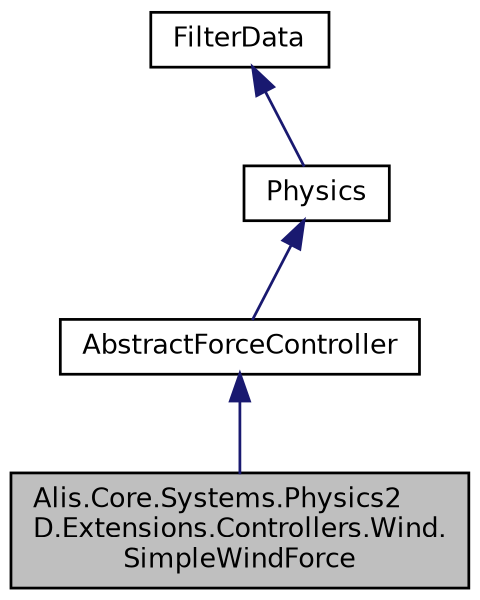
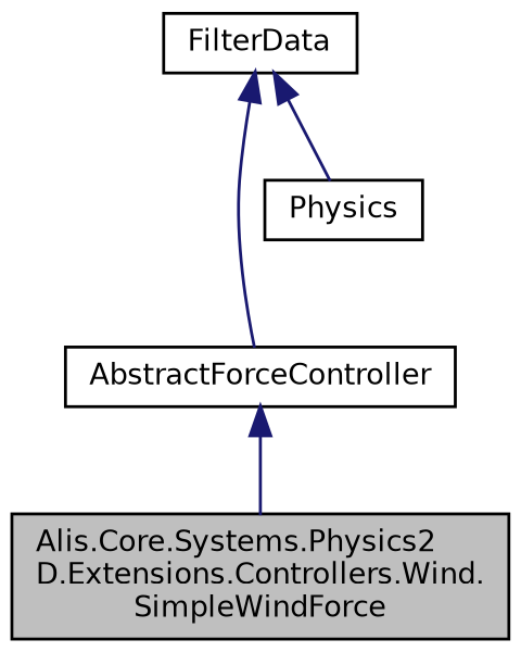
  digraph {
    node [color=black fillcolor=white fontname=Helvetica fontsize=10 shape=record style=filled]
    edge [color=midnightblue dir=back fontname=Helvetica fontsize=10 labelfontname=Helvetica labelfontsize=10 style=solid]
    n1 [fillcolor=grey75 fontcolor=black height=0.2 label="Alis.Core.Systems.Physics2\lD.Extensions.Controllers.Wind.\lSimpleWindForce" width=0.4]
    n2 [height=0.2 label=AbstractForceController width=0.4]
    n3 [height=0.2 label=Physics width=0.4]
    n4 [height=0.2 label=FilterData width=0.4]
    n2 -> n1
-   n3 -> n2
+   n4 -> n2
    n4 -> n3
  }
